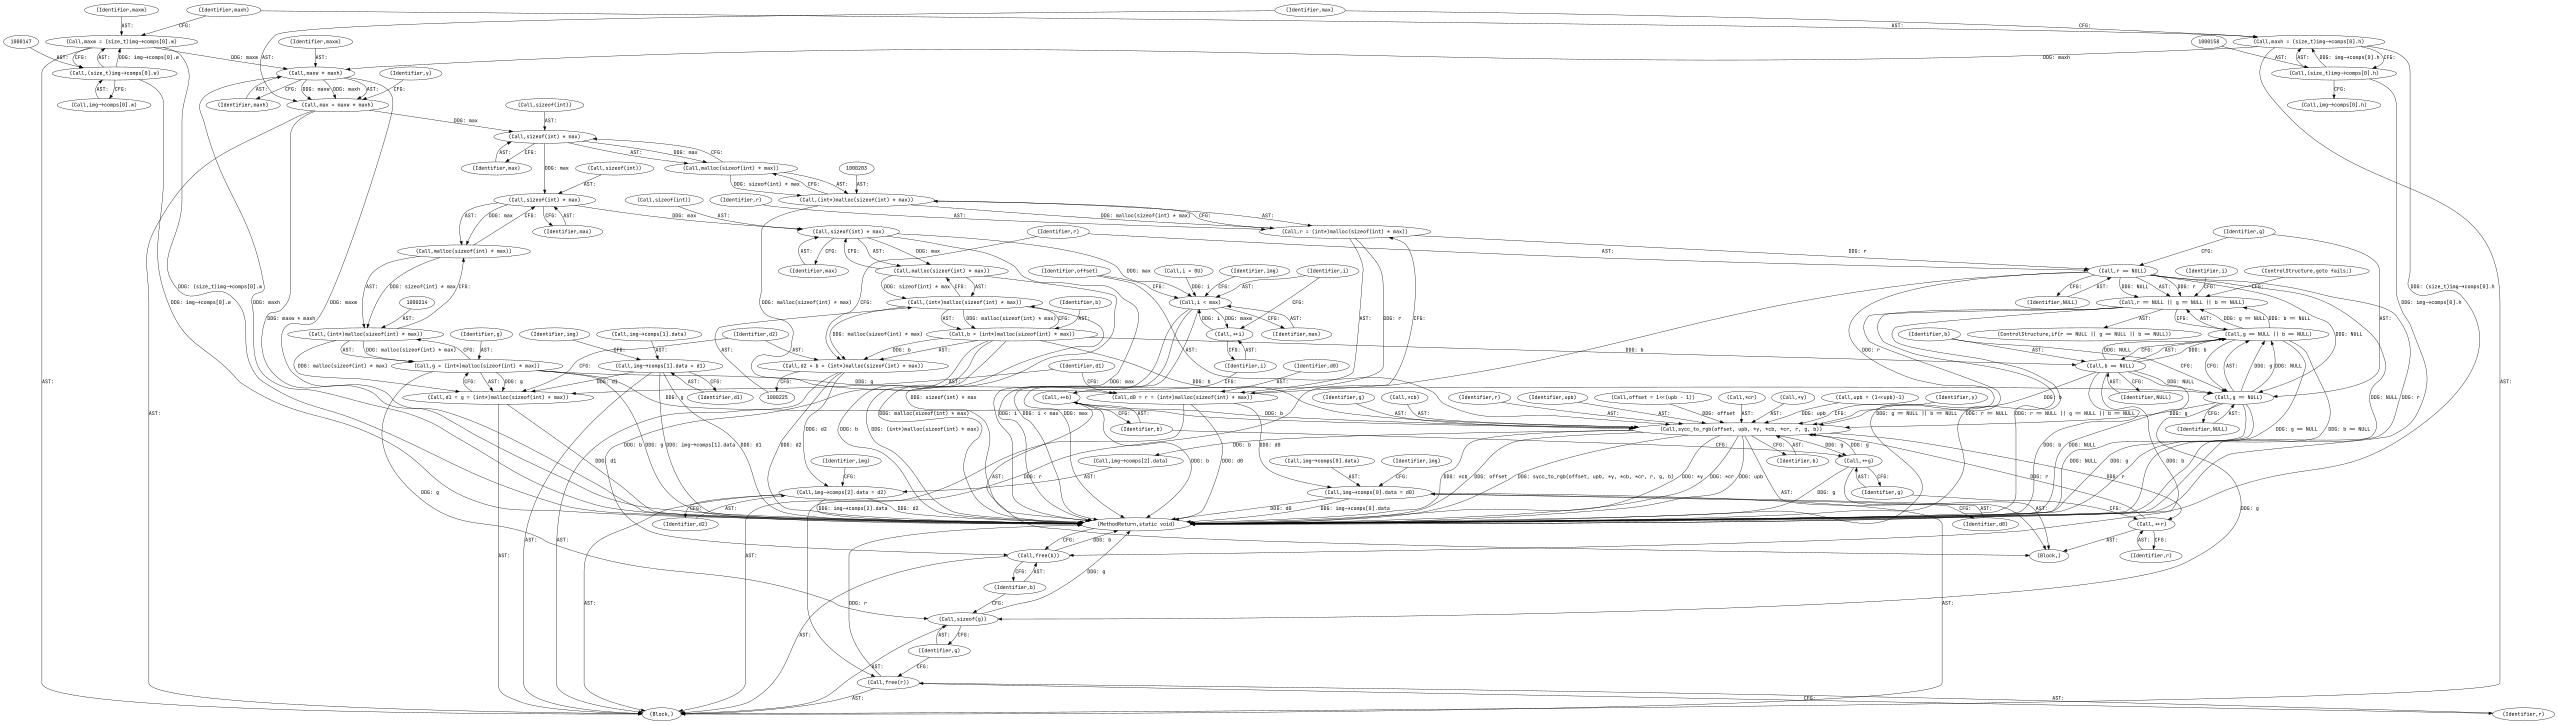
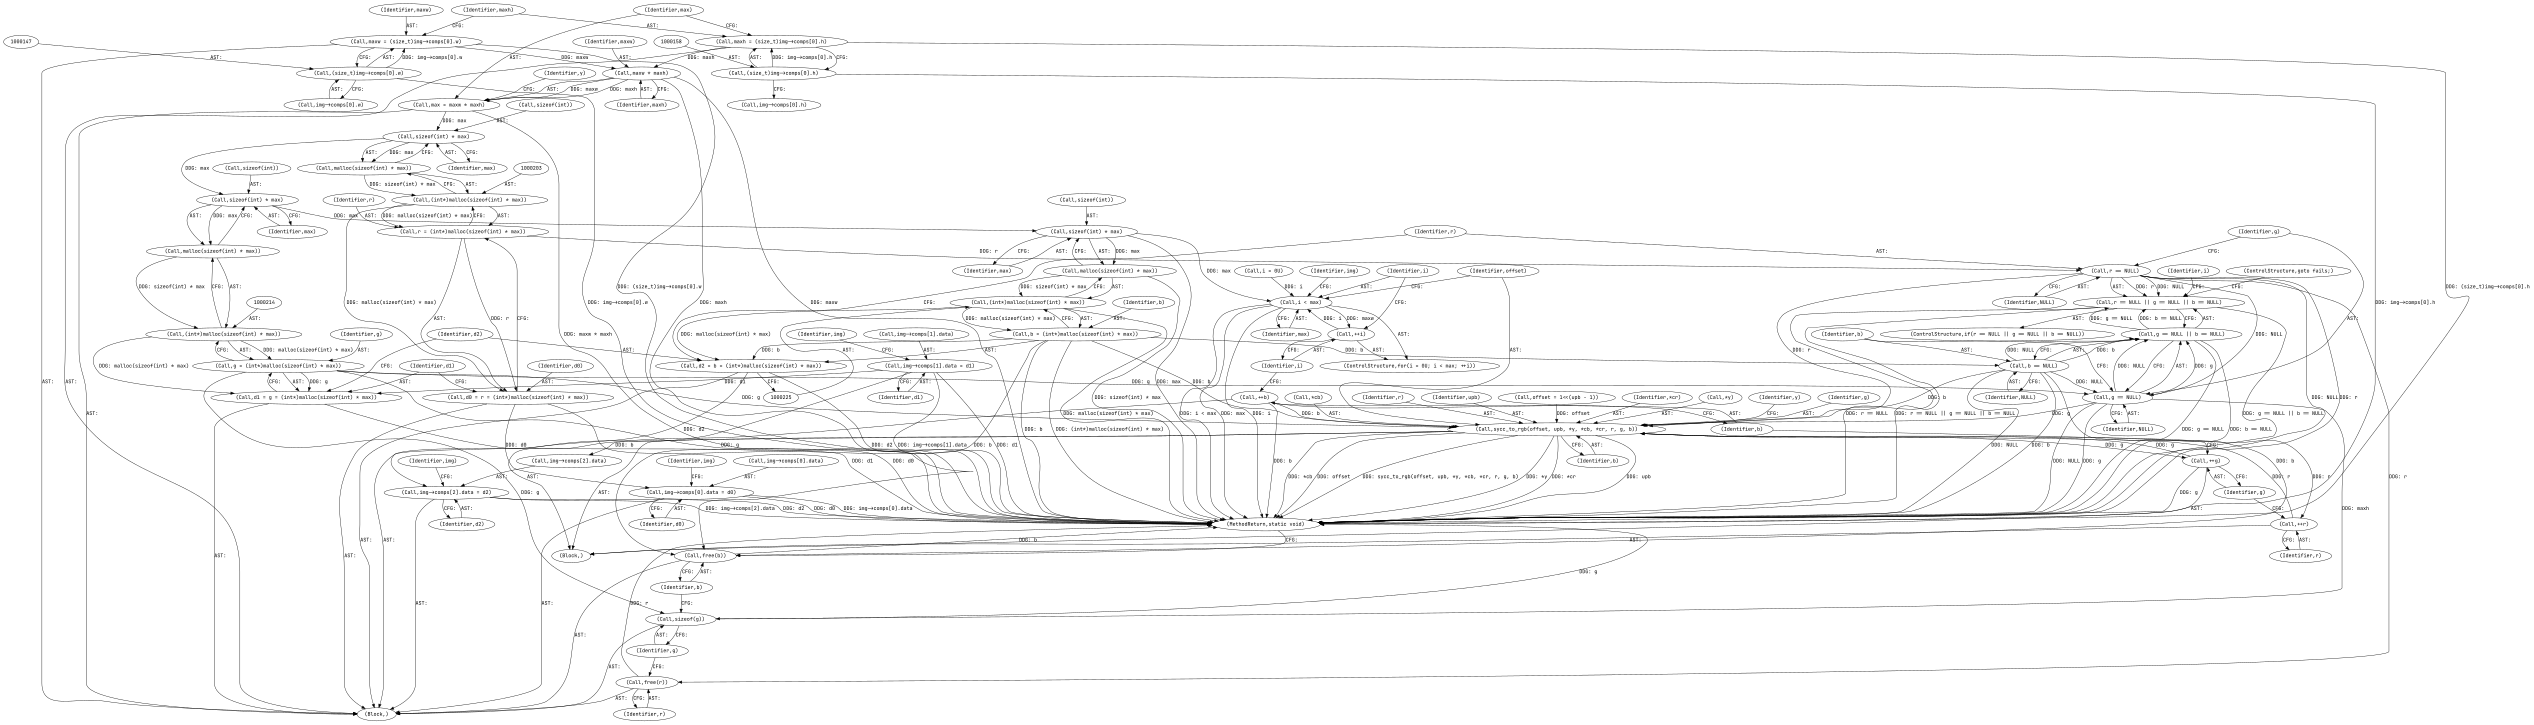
  digraph {
    fontname="JetBrains Mono"
    node [fontname="JetBrains Mono"]
    edge [fontname="JetBrains Mono"]
    n1 [label="(Call,sizeof(int) * max)"]
    n2 [label="(Call,malloc(sizeof(int) * max))"]
    n3 [label="(Call,sizeof(int) * max)"]
    n4 [label="(Identifier,max)"]
    n5 [label="(Call,(int*)malloc(sizeof(int) * max))"]
    n6 [label="(Call,malloc(sizeof(int) * max))"]
    n7 [label="(Call,sizeof(int) * max)"]
    n8 [label="(Identifier,max)"]
    n9 [label="(Call,max = maxw * maxh)"]
    n10 [label="(MethodReturn,static void)"]
    n11 [label="(Block,)"]
    n12 [label="(Call,maxw * maxh)"]
    n13 [label="(Identifier,maxh)"]
    n14 [label="(Call,free(b))"]
    n15 [label="(Call,maxw = (size_t)img->comps[0].w)"]
    n16 [label="(Call,(size_t)img->comps[0].w)"]
    n17 [label="(Call,img->comps[0].w)"]
    n18 [label="(Call,maxh = (size_t)img->comps[0].h)"]
    n19 [label="(Call,(size_t)img->comps[0].h)"]
    n20 [label="(Call,img->comps[0].h)"]
    n21 [label="(Call,d0 = r = (int*)malloc(sizeof(int) * max))"]
    n22 [label="(Call,r = (int*)malloc(sizeof(int) * max))"]
    n23 [label="(Call,img->comps[0].data = d0)"]
    n24 [label="(Call,r == NULL)"]
    n25 [label="(Identifier,d0)"]
    n26 [label="(Call,r == NULL || g == NULL || b == NULL)"]
    n27 [label="(Call,g == NULL)"]
    n28 [label="(Call,sycc_to_rgb(offset, upb, *y, *cb, *cr, r, g, b))"]
    n29 [label="(Call,free(r))"]
    n30 [label="(Identifier,NULL)"]
    n31 [label="(Call,g == NULL || b == NULL)"]
    n32 [label="(ControlStructure,if(r == NULL || g == NULL || b == NULL))"]
    n33 [label="(Call,sizeof(g))"]
    n34 [label="(Identifier,NULL)"]
    n35 [label="(Call,++r)"]
    n36 [label="(Call,++g)"]
    n37 [label="(Identifier,b)"]
    n38 [label="(Block,)"]
    n39 [label="(Call,img->comps[2].data)"]
    n40 [label="(Identifier,r)"]
    n41 [label="(Call,b == NULL)"]
    n42 [label="(Identifier,NULL)"]
    n43 [label="(Identifier,g)"]
    n44 [label="(Identifier,b)"]
    n45 [label="(Identifier,r)"]
    n46 [label="(Identifier,g)"]
    n47 [label="(Call,++b)"]
    n48 [label="(Identifier,b)"]
    n49 [label="(Call,(int*)malloc(sizeof(int) * max))"]
    n50 [label="(Call,malloc(sizeof(int) * max))"]
    n51 [label="(Call,i < max)"]
    n52 [label="(Identifier,max)"]
    n53 [label="(Call,d1 = g = (int*)malloc(sizeof(int) * max))"]
    n54 [label="(Call,g = (int*)malloc(sizeof(int) * max))"]
    n55 [label="(Call,img->comps[1].data = d1)"]
    n56 [label="(Identifier,d1)"]
    n57 [label="(Call,(int*)malloc(sizeof(int) * max))"]
    n58 [label="(Call,++i)"]
+   n59 [label="(ControlStructure,for(i = 0U; i < max; ++i))"]
    n60 [label="(Identifier,max)"]
    n61 [label="(Call,d2 = b = (int*)malloc(sizeof(int) * max))"]
    n62 [label="(Call,b = (int*)malloc(sizeof(int) * max))"]
    n63 [label="(Call,img->comps[2].data = d2)"]
    1000225
    n65 [label="(Identifier,d2)"]
    n66 [label="(Identifier,i)"]
    n67 [label="(Identifier,i)"]
    n68 [label="(Identifier,maxw)"]
    n69 [label="(Call,img->comps[0].data)"]
    n70 [label="(Identifier,r)"]
    n71 [label="(Identifier,img)"]
    n72 [label="(Identifier,offset)"]
    n73 [label="(Identifier,r)"]
    n74 [label="(Identifier,r)"]
    n75 [label="(Identifier,upb)"]
    n76 [label="(Call,offset = 1<<(upb - 1))"]
    n77 [label="(Identifier,g)"]
    n78 [label="(Call,sizeof(int))"]
    n79 [label="(Call,i = 0U)"]
-   n80 [label="(Call,*cr)"]
+   n80 [label="(Identifier,*cr)"]
    n81 [label="(Identifier,b)"]
    n82 [label="(Identifier,maxh)"]
    n83 [label="(Identifier,img)"]
    n84 [label="(Identifier,d1)"]
    n85 [label="(Identifier,y)"]
    n86 [label="(Identifier,b)"]
    n87 [label="(Call,*y)"]
-   n88 [label="(Call,upb = (1<<upb)-1)"]
    n89 [label="(Identifier,d2)"]
    n90 [label="(Identifier,img)"]
    n91 [label="(Identifier,d0)"]
    n92 [label="(Identifier,max)"]
    n93 [label="(Identifier,y)"]
    n94 [label="(Identifier,g)"]
    n95 [label="(Identifier,i)"]
    n96 [label="(Identifier,g)"]
    n97 [label="(Call,sizeof(int))"]
    n98 [label="(Call,img->comps[1].data)"]
    n99 [label="(Identifier,img)"]
    n100 [label="(ControlStructure,goto fails;)"]
    n101 [label="(Call,*cb)"]
    n102 [label="(Identifier,maxw)"]
    n103 [label="(Call,sizeof(int))"]
    1000147
    1000158
    1000203
    1000214
    n1 -> n2 [label="AST: "]
    n1 -> n2 [label="DDG: max"]
    n1 -> n3 [label="DDG: max"]
    n1 -> n4 [label="CFG: "]
    n2 -> n1 [label="CFG: "]
    n2 -> n5 [label="AST: "]
    n2 -> n5 [label="DDG: sizeof(int) * max"]
    n3 -> n6 [label="AST: "]
    n3 -> n6 [label="DDG: max"]
    n3 -> n7 [label="DDG: max"]
    n3 -> n8 [label="CFG: "]
    n4 -> n1 [label="AST: "]
    n5 -> n2 [label="CFG: "]
    n5 -> n21 [label="DDG: malloc(sizeof(int) * max)"]
    n5 -> n22 [label="AST: "]
    n5 -> n22 [label="DDG: malloc(sizeof(int) * max)"]
    n6 -> n3 [label="CFG: "]
    n6 -> n49 [label="AST: "]
    n6 -> n49 [label="DDG: sizeof(int) * max"]
    n7 -> n10 [label="DDG: max"]
    n7 -> n50 [label="AST: "]
    n7 -> n50 [label="DDG: max"]
    n7 -> n51 [label="DDG: max"]
    n7 -> n52 [label="CFG: "]
    n8 -> n3 [label="AST: "]
    n9 -> n1 [label="DDG: max"]
-   n9 -> n10 [label="DDG: maxw * maxh"]
+   n9 -> n14 [label="DDG: maxw * maxh"]
    n9 -> n11 [label="AST: "]
    n10 -> n14 [label="CFG: "]
    n12 -> n9 [label="AST: "]
    n12 -> n9 [label="DDG: maxw"]
    n12 -> n9 [label="DDG: maxh"]
    n12 -> n10 [label="DDG: maxw"]
    n12 -> n10 [label="DDG: maxh"]
    n12 -> n13 [label="CFG: "]
    n13 -> n12 [label="AST: "]
    n14 -> n10 [label="DDG: b"]
    n14 -> n11 [label="AST: "]
    n14 -> n44 [label="CFG: "]
    n15 -> n10 [label="DDG: (size_t)img->comps[0].w"]
    n15 -> n11 [label="AST: "]
    n15 -> n12 [label="DDG: maxw"]
    n15 -> n16 [label="CFG: "]
    n16 -> n10 [label="DDG: img->comps[0].w"]
    n16 -> n15 [label="AST: "]
    n16 -> n15 [label="DDG: img->comps[0].w"]
    n16 -> n17 [label="CFG: "]
    n17 -> n16 [label="AST: "]
    n18 -> n10 [label="DDG: (size_t)img->comps[0].h"]
    n18 -> n11 [label="AST: "]
    n18 -> n12 [label="DDG: maxh"]
    n18 -> n19 [label="CFG: "]
    n19 -> n10 [label="DDG: img->comps[0].h"]
    n19 -> n18 [label="AST: "]
    n19 -> n18 [label="DDG: img->comps[0].h"]
    n19 -> n20 [label="CFG: "]
    n21 -> n10 [label="DDG: d0"]
    n21 -> n11 [label="AST: "]
    n21 -> n22 [label="CFG: "]
    n21 -> n23 [label="DDG: d0"]
    n22 -> n5 [label="CFG: "]
    n22 -> n21 [label="AST: "]
    n22 -> n21 [label="DDG: r"]
    n22 -> n24 [label="DDG: r"]
    n23 -> n10 [label="DDG: d0"]
    n23 -> n10 [label="DDG: img->comps[0].data"]
    n23 -> n11 [label="AST: "]
    n23 -> n25 [label="CFG: "]
    n24 -> n10 [label="DDG: NULL"]
    n24 -> n10 [label="DDG: r"]
    n24 -> n26 [label="AST: "]
    n24 -> n26 [label="DDG: r"]
    n24 -> n26 [label="DDG: NULL"]
    n24 -> n27 [label="DDG: NULL"]
    n24 -> n28 [label="DDG: r"]
    n24 -> n29 [label="DDG: r"]
    n24 -> n30 [label="CFG: "]
    n25 -> n23 [label="AST: "]
    n26 -> n10 [label="DDG: g == NULL || b == NULL"]
    n26 -> n10 [label="DDG: r == NULL"]
    n26 -> n10 [label="DDG: r == NULL || g == NULL || b == NULL"]
    n26 -> n31 [label="CFG: "]
    n26 -> n32 [label="AST: "]
    n27 -> n10 [label="DDG: NULL"]
    n27 -> n10 [label="DDG: g"]
    n27 -> n28 [label="DDG: g"]
    n27 -> n31 [label="AST: "]
    n27 -> n31 [label="DDG: g"]
    n27 -> n31 [label="DDG: NULL"]
-   n27 -> n33 [label="DDG: g"]
+   n27 -> n33 [label="DDG: maxh"]
    n27 -> n34 [label="CFG: "]
    n28 -> n10 [label="DDG: *cb"]
    n28 -> n10 [label="DDG: offset"]
    n28 -> n10 [label="DDG: sycc_to_rgb(offset, upb, *y, *cb, *cr, r, g, b)"]
    n28 -> n10 [label="DDG: *y"]
    n28 -> n10 [label="DDG: *cr"]
    n28 -> n10 [label="DDG: upb"]
    n28 -> n35 [label="DDG: r"]
    n28 -> n36 [label="DDG: g"]
    n28 -> n37 [label="CFG: "]
    n28 -> n38 [label="AST: "]
    n28 -> n39 [label="DDG: b"]
    n29 -> n10 [label="DDG: r"]
    n29 -> n11 [label="AST: "]
    n29 -> n40 [label="CFG: "]
    n30 -> n24 [label="AST: "]
    n31 -> n10 [label="DDG: g == NULL"]
    n31 -> n10 [label="DDG: b == NULL"]
    n31 -> n26 [label="AST: "]
    n31 -> n26 [label="DDG: g == NULL"]
    n31 -> n26 [label="DDG: b == NULL"]
    n31 -> n27 [label="CFG: "]
    n31 -> n41 [label="CFG: "]
    n33 -> n10 [label="DDG: g"]
    n33 -> n11 [label="AST: "]
    n33 -> n43 [label="CFG: "]
    n34 -> n27 [label="AST: "]
    n35 -> n28 [label="DDG: r"]
    n35 -> n38 [label="AST: "]
    n35 -> n45 [label="CFG: "]
    n36 -> n10 [label="DDG: g"]
    n36 -> n28 [label="DDG: g"]
    n36 -> n38 [label="AST: "]
    n36 -> n46 [label="CFG: "]
    n37 -> n28 [label="AST: "]
    n39 -> n63 [label="AST: "]
    n40 -> n29 [label="AST: "]
    n41 -> n10 [label="DDG: NULL"]
    n41 -> n10 [label="DDG: b"]
    n41 -> n14 [label="DDG: b"]
    n41 -> n27 [label="DDG: NULL"]
    n41 -> n28 [label="DDG: b"]
    n41 -> n31 [label="AST: "]
    n41 -> n31 [label="DDG: b"]
    n41 -> n31 [label="DDG: NULL"]
    n41 -> n42 [label="CFG: "]
    n42 -> n41 [label="AST: "]
    n43 -> n29 [label="CFG: "]
    n43 -> n33 [label="AST: "]
    n44 -> n14 [label="AST: "]
    n44 -> n33 [label="CFG: "]
    n45 -> n35 [label="AST: "]
    n46 -> n35 [label="CFG: "]
    n46 -> n36 [label="AST: "]
    n47 -> n10 [label="DDG: b"]
    n47 -> n28 [label="DDG: b"]
    n47 -> n38 [label="AST: "]
    n47 -> n48 [label="CFG: "]
    n48 -> n36 [label="CFG: "]
    n48 -> n47 [label="AST: "]
    n49 -> n6 [label="CFG: "]
    n49 -> n53 [label="DDG: malloc(sizeof(int) * max)"]
    n49 -> n54 [label="AST: "]
    n49 -> n54 [label="DDG: malloc(sizeof(int) * max)"]
    n50 -> n7 [label="CFG: "]
    n50 -> n10 [label="DDG: sizeof(int) * max"]
    n50 -> n57 [label="AST: "]
    n50 -> n57 [label="DDG: sizeof(int) * max"]
    n51 -> n10 [label="DDG: i < max"]
    n51 -> n10 [label="DDG: max"]
    n51 -> n10 [label="DDG: i"]
    n51 -> n58 [label="DDG: maxw"]
+   n51 -> n59 [label="AST: "]
    n51 -> n60 [label="CFG: "]
    n52 -> n7 [label="AST: "]
    n53 -> n10 [label="DDG: d1"]
    n53 -> n11 [label="AST: "]
    n53 -> n54 [label="CFG: "]
    n54 -> n10 [label="DDG: g"]
    n54 -> n27 [label="DDG: g"]
    n54 -> n28 [label="DDG: g"]
    n54 -> n33 [label="DDG: g"]
    n54 -> n49 [label="CFG: "]
    n54 -> n53 [label="AST: "]
    n54 -> n53 [label="DDG: g"]
    n55 -> n10 [label="DDG: img->comps[1].data"]
    n55 -> n10 [label="DDG: d1"]
    n55 -> n11 [label="AST: "]
    n55 -> n53 [label="DDG: d1"]
    n55 -> n56 [label="CFG: "]
    n56 -> n55 [label="AST: "]
    n57 -> n10 [label="DDG: malloc(sizeof(int) * max)"]
    n57 -> n50 [label="CFG: "]
    n57 -> n61 [label="DDG: malloc(sizeof(int) * max)"]
    n57 -> n62 [label="AST: "]
    n57 -> n62 [label="DDG: malloc(sizeof(int) * max)"]
    n58 -> n51 [label="DDG: i"]
+   n58 -> n59 [label="AST: "]
    n58 -> n66 [label="CFG: "]
    n60 -> n51 [label="AST: "]
    n61 -> n10 [label="DDG: d2"]
    n61 -> n11 [label="AST: "]
    n61 -> n63 [label="DDG: d2"]
    n61 -> 1000225 [label="CFG: "]
    n62 -> n10 [label="DDG: b"]
    n62 -> n10 [label="DDG: (int*)malloc(sizeof(int) * max)"]
    n62 -> n14 [label="DDG: b"]
    n62 -> n28 [label="DDG: b"]
    n62 -> n41 [label="DDG: b"]
    n62 -> n57 [label="CFG: "]
    n62 -> n61 [label="AST: "]
    n62 -> n61 [label="DDG: b"]
    n63 -> n10 [label="DDG: d2"]
    n63 -> n10 [label="DDG: img->comps[2].data"]
    n63 -> n11 [label="AST: "]
    n63 -> n65 [label="CFG: "]
    1000225 -> n57 [label="AST: "]
    n65 -> n63 [label="AST: "]
    n66 -> n47 [label="CFG: "]
    n66 -> n58 [label="AST: "]
    n67 -> n51 [label="AST: "]
    n67 -> n58 [label="CFG: "]
    n68 -> n15 [label="AST: "]
    n69 -> n23 [label="AST: "]
    n70 -> n24 [label="AST: "]
    n70 -> n61 [label="CFG: "]
    n71 -> n63 [label="CFG: "]
    n72 -> n28 [label="AST: "]
    n72 -> n51 [label="CFG: "]
    n73 -> n28 [label="AST: "]
    n74 -> n22 [label="AST: "]
    n75 -> n28 [label="AST: "]
    n76 -> n28 [label="DDG: offset"]
    n77 -> n54 [label="AST: "]
    n78 -> n1 [label="AST: "]
    n79 -> n51 [label="DDG: i"]
    n80 -> n28 [label="AST: "]
    n81 -> n62 [label="AST: "]
    n82 -> n15 [label="CFG: "]
    n82 -> n18 [label="AST: "]
    n83 -> n55 [label="CFG: "]
    n84 -> n21 [label="CFG: "]
    n84 -> n53 [label="AST: "]
    n85 -> n9 [label="CFG: "]
    n86 -> n27 [label="CFG: "]
    n86 -> n41 [label="AST: "]
    n87 -> n28 [label="AST: "]
-   n88 -> n28 [label="DDG: upb"]
    n89 -> n53 [label="CFG: "]
    n89 -> n61 [label="AST: "]
    n90 -> n51 [label="CFG: "]
    n91 -> n21 [label="AST: "]
    n92 -> n9 [label="AST: "]
    n92 -> n18 [label="CFG: "]
    n93 -> n28 [label="CFG: "]
    n94 -> n24 [label="CFG: "]
    n94 -> n27 [label="AST: "]
    n95 -> n26 [label="CFG: "]
    n96 -> n28 [label="AST: "]
    n97 -> n7 [label="AST: "]
    n98 -> n55 [label="AST: "]
    n99 -> n23 [label="CFG: "]
    n100 -> n26 [label="CFG: "]
    n101 -> n28 [label="AST: "]
    n102 -> n12 [label="AST: "]
    n103 -> n3 [label="AST: "]
    1000147 -> n16 [label="AST: "]
    1000158 -> n19 [label="AST: "]
    1000203 -> n5 [label="AST: "]
    1000214 -> n49 [label="AST: "]
  }
